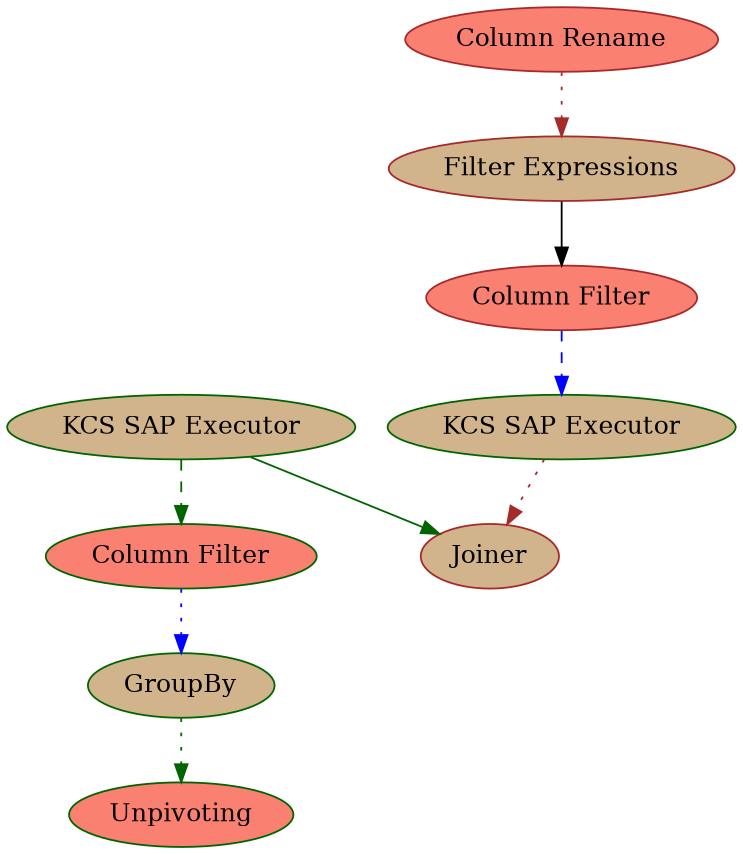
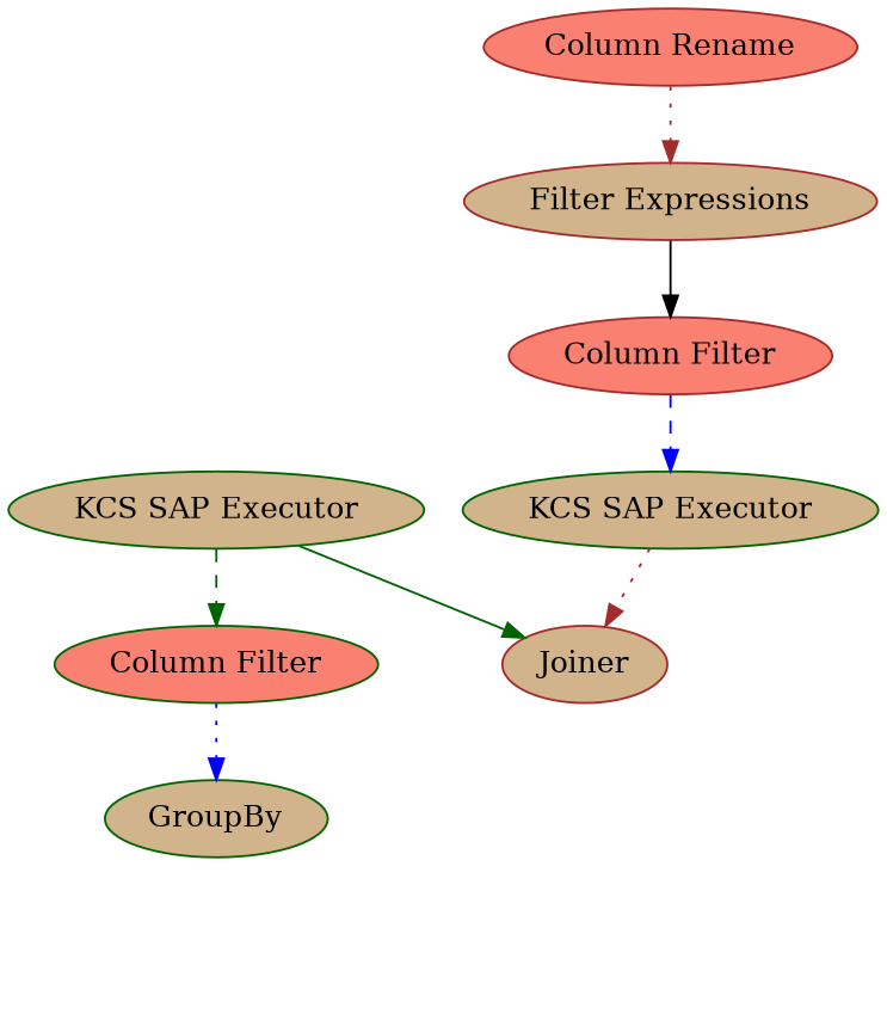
  digraph {
    rankdir=TB
    node [color=darkgreen fillcolor=tan style=filled]
    edge [color=darkgreen style=dotted]
    n1 [label="KCS SAP Executor"]
    n2 [fillcolor=salmon label="Column Filter"]
    n3 [color=brown label=Joiner]
    n4 [label=GroupBy]
    n5 [label="KCS SAP Executor"]
-   n6 [fillcolor=salmon label=Unpivoting]
    n7 [color=brown fillcolor=salmon label="Column Rename"]
    n8 [color=brown label="Filter Expressions"]
    n9 [color=brown fillcolor=salmon label="Column Filter"]
    n1 -> n2 [style=dashed]
    n1 -> n3 [style=solid]
    n2 -> n4 [color=blue]
-   n4 -> n6
    n5 -> n3 [color=brown]
    n7 -> n8 [color=brown]
    n8 -> n9 [color=black style=solid]
    n9 -> n5 [color=blue style=dashed]
  }
